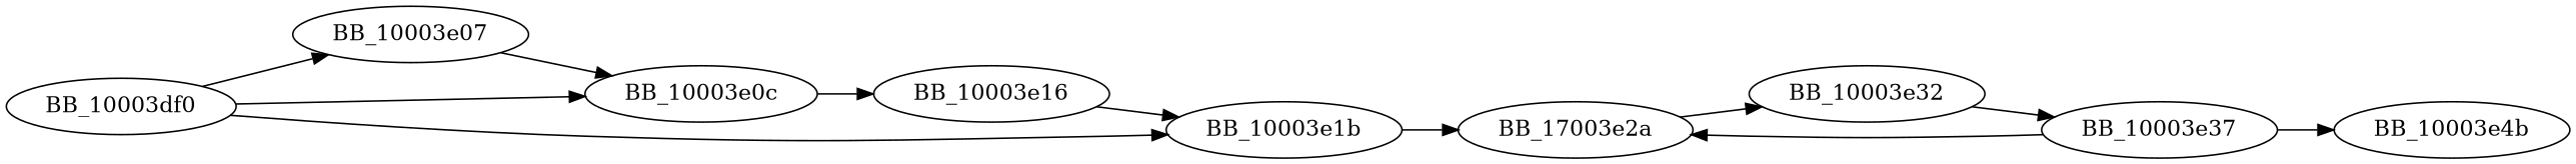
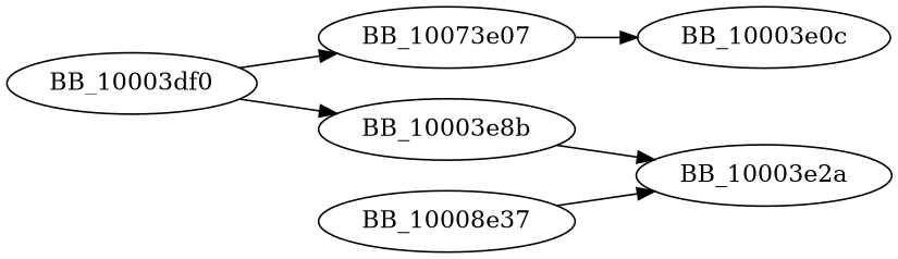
  digraph {
    rankdir=LR
    BB_10003df0
-   BB_10003e07
+   BB_10003e07 [label=BB_10073e07]
    BB_10003e0c
-   BB_10003e1b
-   BB_10003e16
-   BB_10003e2a [label=BB_17003e2a]
-   BB_10003e32
-   BB_10003e37
-   BB_10003e4b
+   BB_10003e1b [label=BB_10003e8b]
+   BB_10003e2a
+   BB_10003e37 [label=BB_10008e37]
    BB_10003df0 -> BB_10003e07
-   BB_10003df0 -> BB_10003e0c
    BB_10003df0 -> BB_10003e1b
    BB_10003e07 -> BB_10003e0c
-   BB_10003e0c -> BB_10003e16
    BB_10003e1b -> BB_10003e2a
-   BB_10003e16 -> BB_10003e1b
-   BB_10003e2a -> BB_10003e32
-   BB_10003e32 -> BB_10003e37
    BB_10003e37 -> BB_10003e2a
-   BB_10003e37 -> BB_10003e4b
  }
